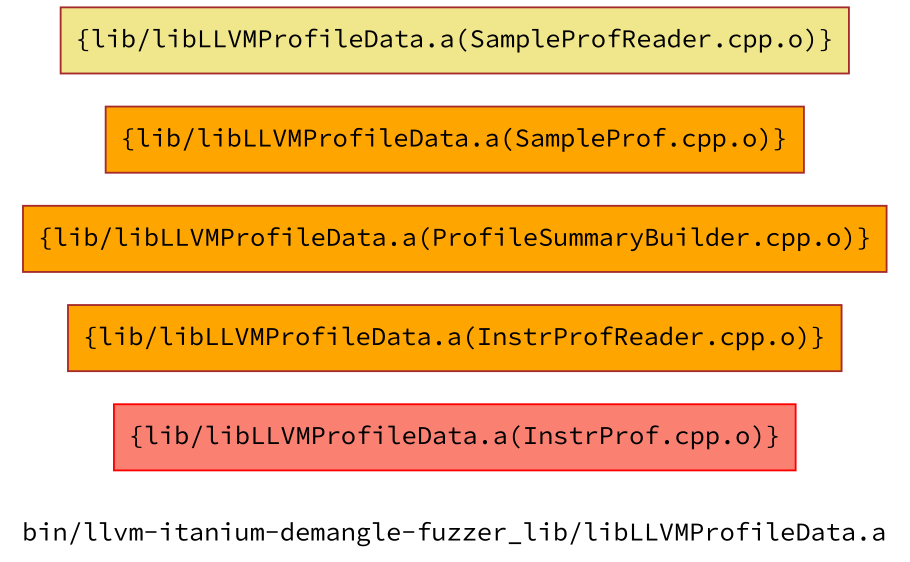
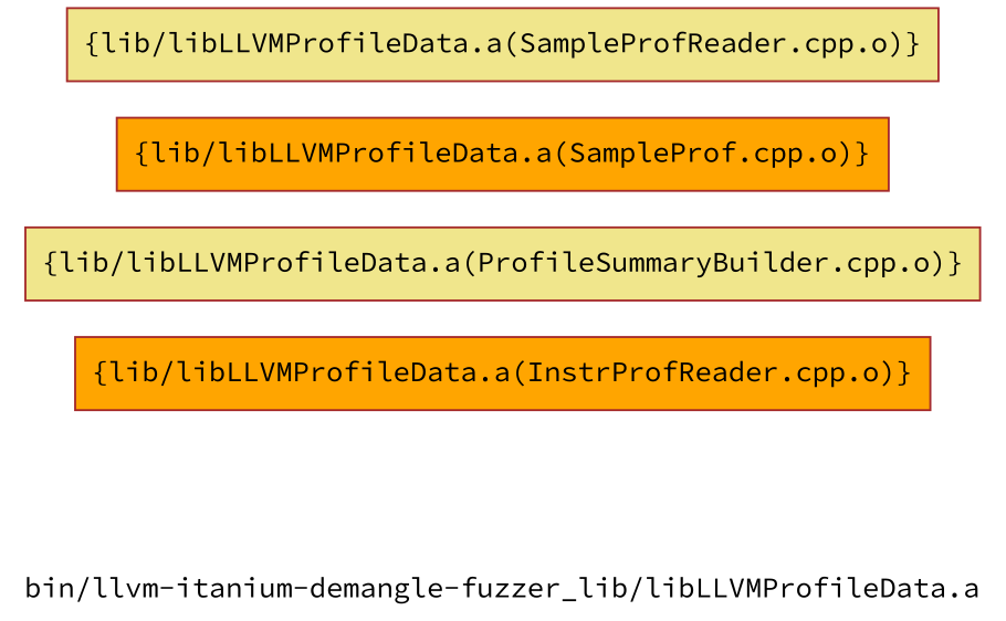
  digraph {
    label="bin/llvm-itanium-demangle-fuzzer_lib/libLLVMProfileData.a"
    rankdir=LR
    fontname="Source Code Pro"
    node [group=0 shape=box style=filled fillcolor=orange color=brown fontname="Source Code Pro"]
-   n1 [label="{lib/libLLVMProfileData.a(InstrProf.cpp.o)}" fillcolor=salmon color=red]
    n2 [label="{lib/libLLVMProfileData.a(InstrProfReader.cpp.o)}"]
-   n3 [label="{lib/libLLVMProfileData.a(ProfileSummaryBuilder.cpp.o)}"]
+   n3 [label="{lib/libLLVMProfileData.a(ProfileSummaryBuilder.cpp.o)}" fillcolor=khaki]
    n4 [label="{lib/libLLVMProfileData.a(SampleProf.cpp.o)}"]
    n5 [label="{lib/libLLVMProfileData.a(SampleProfReader.cpp.o)}" fillcolor=khaki]
  }
